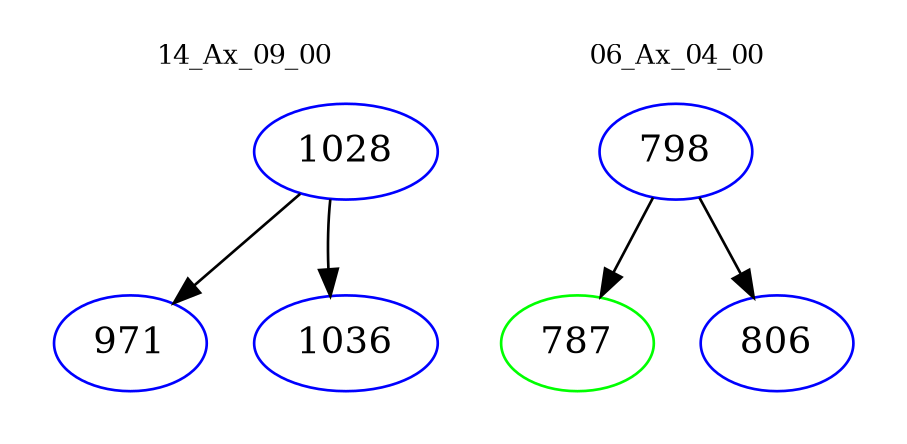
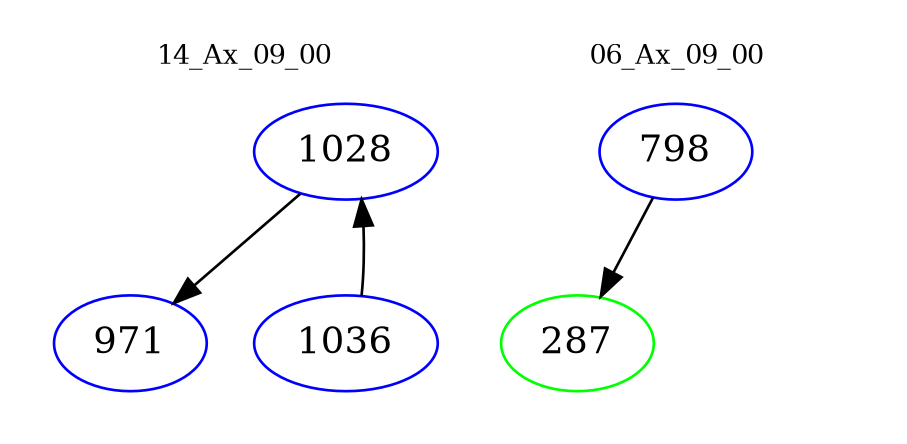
  digraph {
    node [color=blue]
    edge [color=black]
    n1 [label=1028]
    n2 [label=971]
    n3 [label=1036]
    n4 [label=798]
-   n5 [color=green label=787]
-   n6 [label=806]
+   n5 [color=green label=287]
    subgraph cluster_1 {
      color=white
      fontsize=10
      label="14_Ax_09_00"
      n1
      n2
      n3
    }
    subgraph cluster_2 {
      color=white
      fontsize=10
-     label="06_Ax_04_00"
+     label="06_Ax_09_00"
      n4
      n5
-     n6
    }
    n1 -> n2
-   n1 -> n3
+   n3 -> n1
    n4 -> n5
-   n4 -> n6
  }
